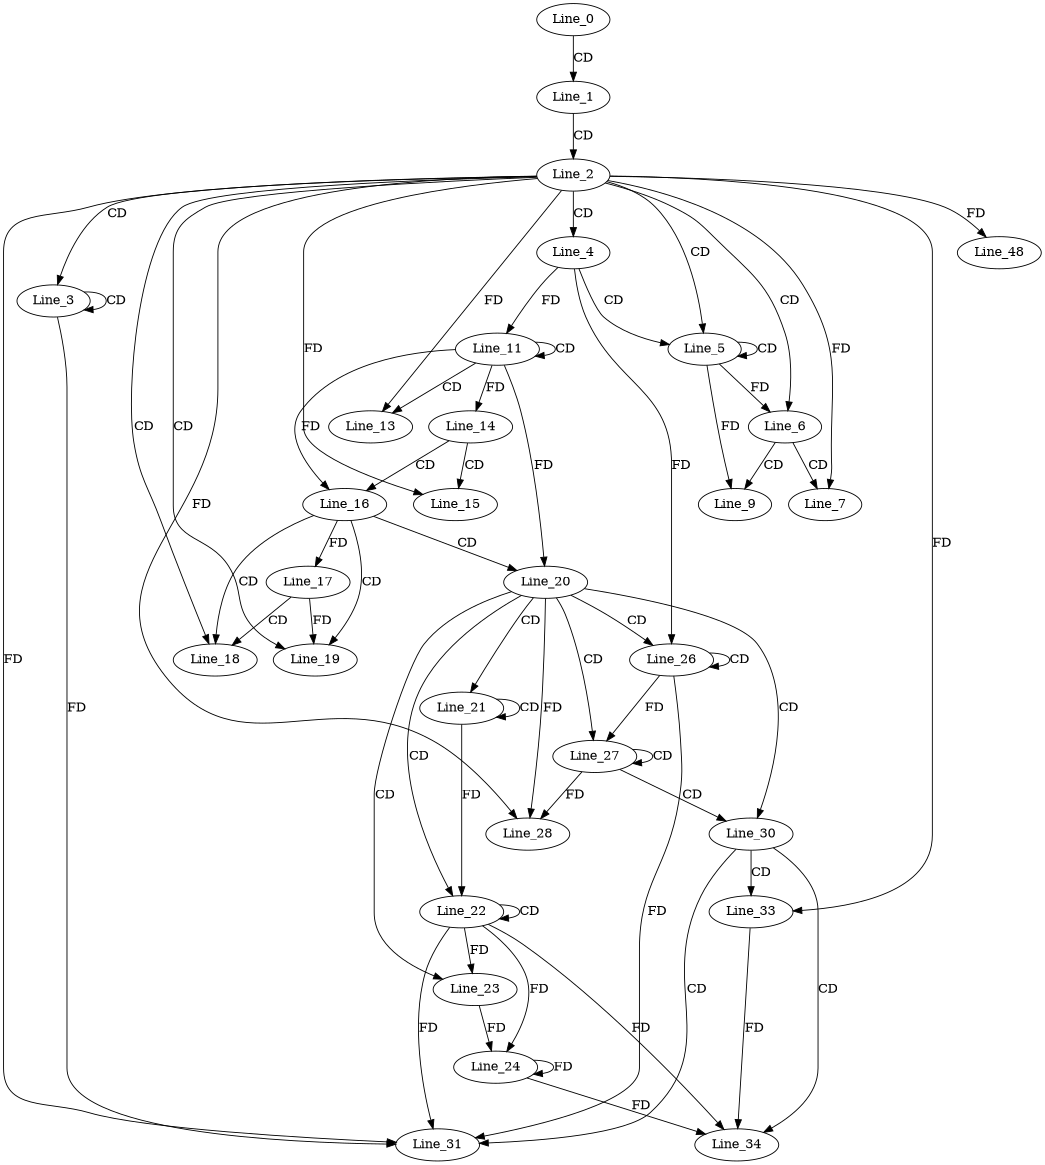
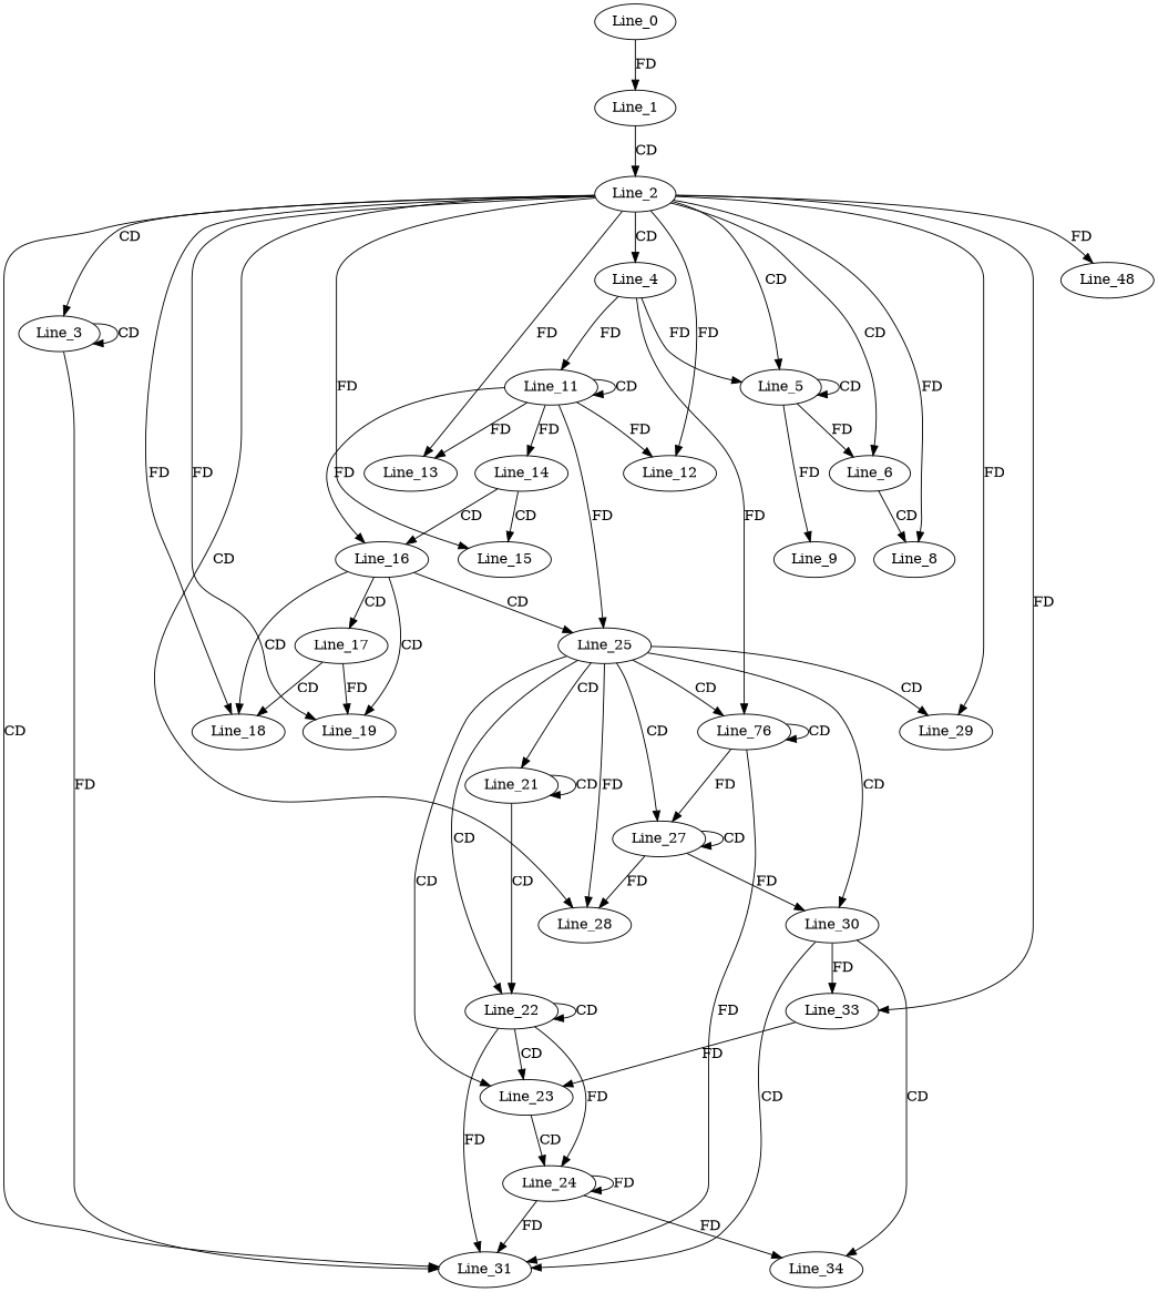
  digraph {
    Line_0
    Line_1
    Line_2
    Line_3
    Line_4
    Line_5
    Line_6
-   Line_7
+   Line_7 [label=Line_8]
+   Line_12
    Line_13
    Line_15
    Line_18
    Line_19
    Line_28
+   Line_29
    Line_31
    Line_33
    n18 [label=Line_48]
    Line_11
-   Line_26
+   Line_26 [label=Line_76]
    Line_9
    Line_34
    Line_14
    Line_16
-   Line_20
+   Line_20 [label=Line_25]
    Line_27
    Line_17
    Line_21
    Line_22
    Line_23
    Line_30
    Line_24
-   Line_0 -> Line_1 [label=CD]
+   Line_0 -> Line_1 [label=FD]
    Line_1 -> Line_2 [label=CD]
    Line_2 -> Line_3 [label=CD]
    Line_2 -> Line_4 [label=CD]
    Line_2 -> Line_5 [label=CD]
    Line_2 -> Line_6 [label=CD]
    Line_2 -> Line_7 [label=FD]
+   Line_2 -> Line_12 [label=FD]
    Line_2 -> Line_13 [label=FD]
    Line_2 -> Line_15 [label=FD]
-   Line_2 -> Line_18 [label=CD]
-   Line_2 -> Line_19 [label=CD]
-   Line_2 -> Line_28 [label=FD]
-   Line_2 -> Line_31 [label=FD]
+   Line_2 -> Line_18 [label=FD]
+   Line_2 -> Line_19 [label=FD]
+   Line_2 -> Line_28 [label=CD]
+   Line_2 -> Line_29 [label=FD]
+   Line_2 -> Line_31 [label=CD]
    Line_2 -> Line_33 [label=FD]
    Line_2 -> n18 [label=FD]
    Line_3 -> Line_3 [label=CD]
    Line_3 -> Line_31 [label=FD]
-   Line_4 -> Line_5 [label=CD]
+   Line_4 -> Line_5 [label=FD]
    Line_4 -> Line_11 [label=FD]
    Line_4 -> Line_26 [label=FD]
    Line_5 -> Line_5 [label=CD]
    Line_5 -> Line_6 [label=FD]
    Line_5 -> Line_9 [label=FD]
    Line_6 -> Line_7 [label=CD]
-   Line_6 -> Line_9 [label=CD]
-   Line_33 -> Line_34 [label=FD]
-   Line_11 -> Line_13 [label=CD]
+   Line_33 -> Line_23 [label=FD]
+   Line_11 -> Line_12 [label=FD]
+   Line_11 -> Line_13 [label=FD]
    Line_11 -> Line_11 [label=CD]
    Line_11 -> Line_14 [label=FD]
    Line_11 -> Line_16 [label=FD]
    Line_11 -> Line_20 [label=FD]
    Line_26 -> Line_31 [label=FD]
    Line_26 -> Line_26 [label=CD]
    Line_26 -> Line_27 [label=FD]
    Line_14 -> Line_15 [label=CD]
    Line_14 -> Line_16 [label=CD]
    Line_16 -> Line_18 [label=CD]
    Line_16 -> Line_19 [label=CD]
    Line_16 -> Line_20 [label=CD]
-   Line_16 -> Line_17 [label=FD]
+   Line_16 -> Line_17 [label=CD]
    Line_20 -> Line_28 [label=FD]
+   Line_20 -> Line_29 [label=CD]
    Line_20 -> Line_26 [label=CD]
    Line_20 -> Line_27 [label=CD]
    Line_20 -> Line_21 [label=CD]
    Line_20 -> Line_22 [label=CD]
    Line_20 -> Line_23 [label=CD]
    Line_20 -> Line_30 [label=CD]
    Line_27 -> Line_28 [label=FD]
    Line_27 -> Line_27 [label=CD]
-   Line_27 -> Line_30 [label=CD]
+   Line_27 -> Line_30 [label=FD]
    Line_17 -> Line_18 [label=CD]
    Line_17 -> Line_19 [label=FD]
    Line_21 -> Line_21 [label=CD]
-   Line_21 -> Line_22 [label=FD]
+   Line_21 -> Line_22 [label=CD]
    Line_22 -> Line_31 [label=FD]
-   Line_22 -> Line_34 [label=FD]
    Line_22 -> Line_22 [label=CD]
-   Line_22 -> Line_23 [label=FD]
+   Line_22 -> Line_23 [label=CD]
    Line_22 -> Line_24 [label=FD]
-   Line_23 -> Line_24 [label=FD]
+   Line_23 -> Line_24 [label=CD]
    Line_30 -> Line_31 [label=CD]
-   Line_30 -> Line_33 [label=CD]
+   Line_30 -> Line_33 [label=FD]
    Line_30 -> Line_34 [label=CD]
+   Line_24 -> Line_31 [label=FD]
    Line_24 -> Line_34 [label=FD]
    Line_24 -> Line_24 [label=FD]
  }
